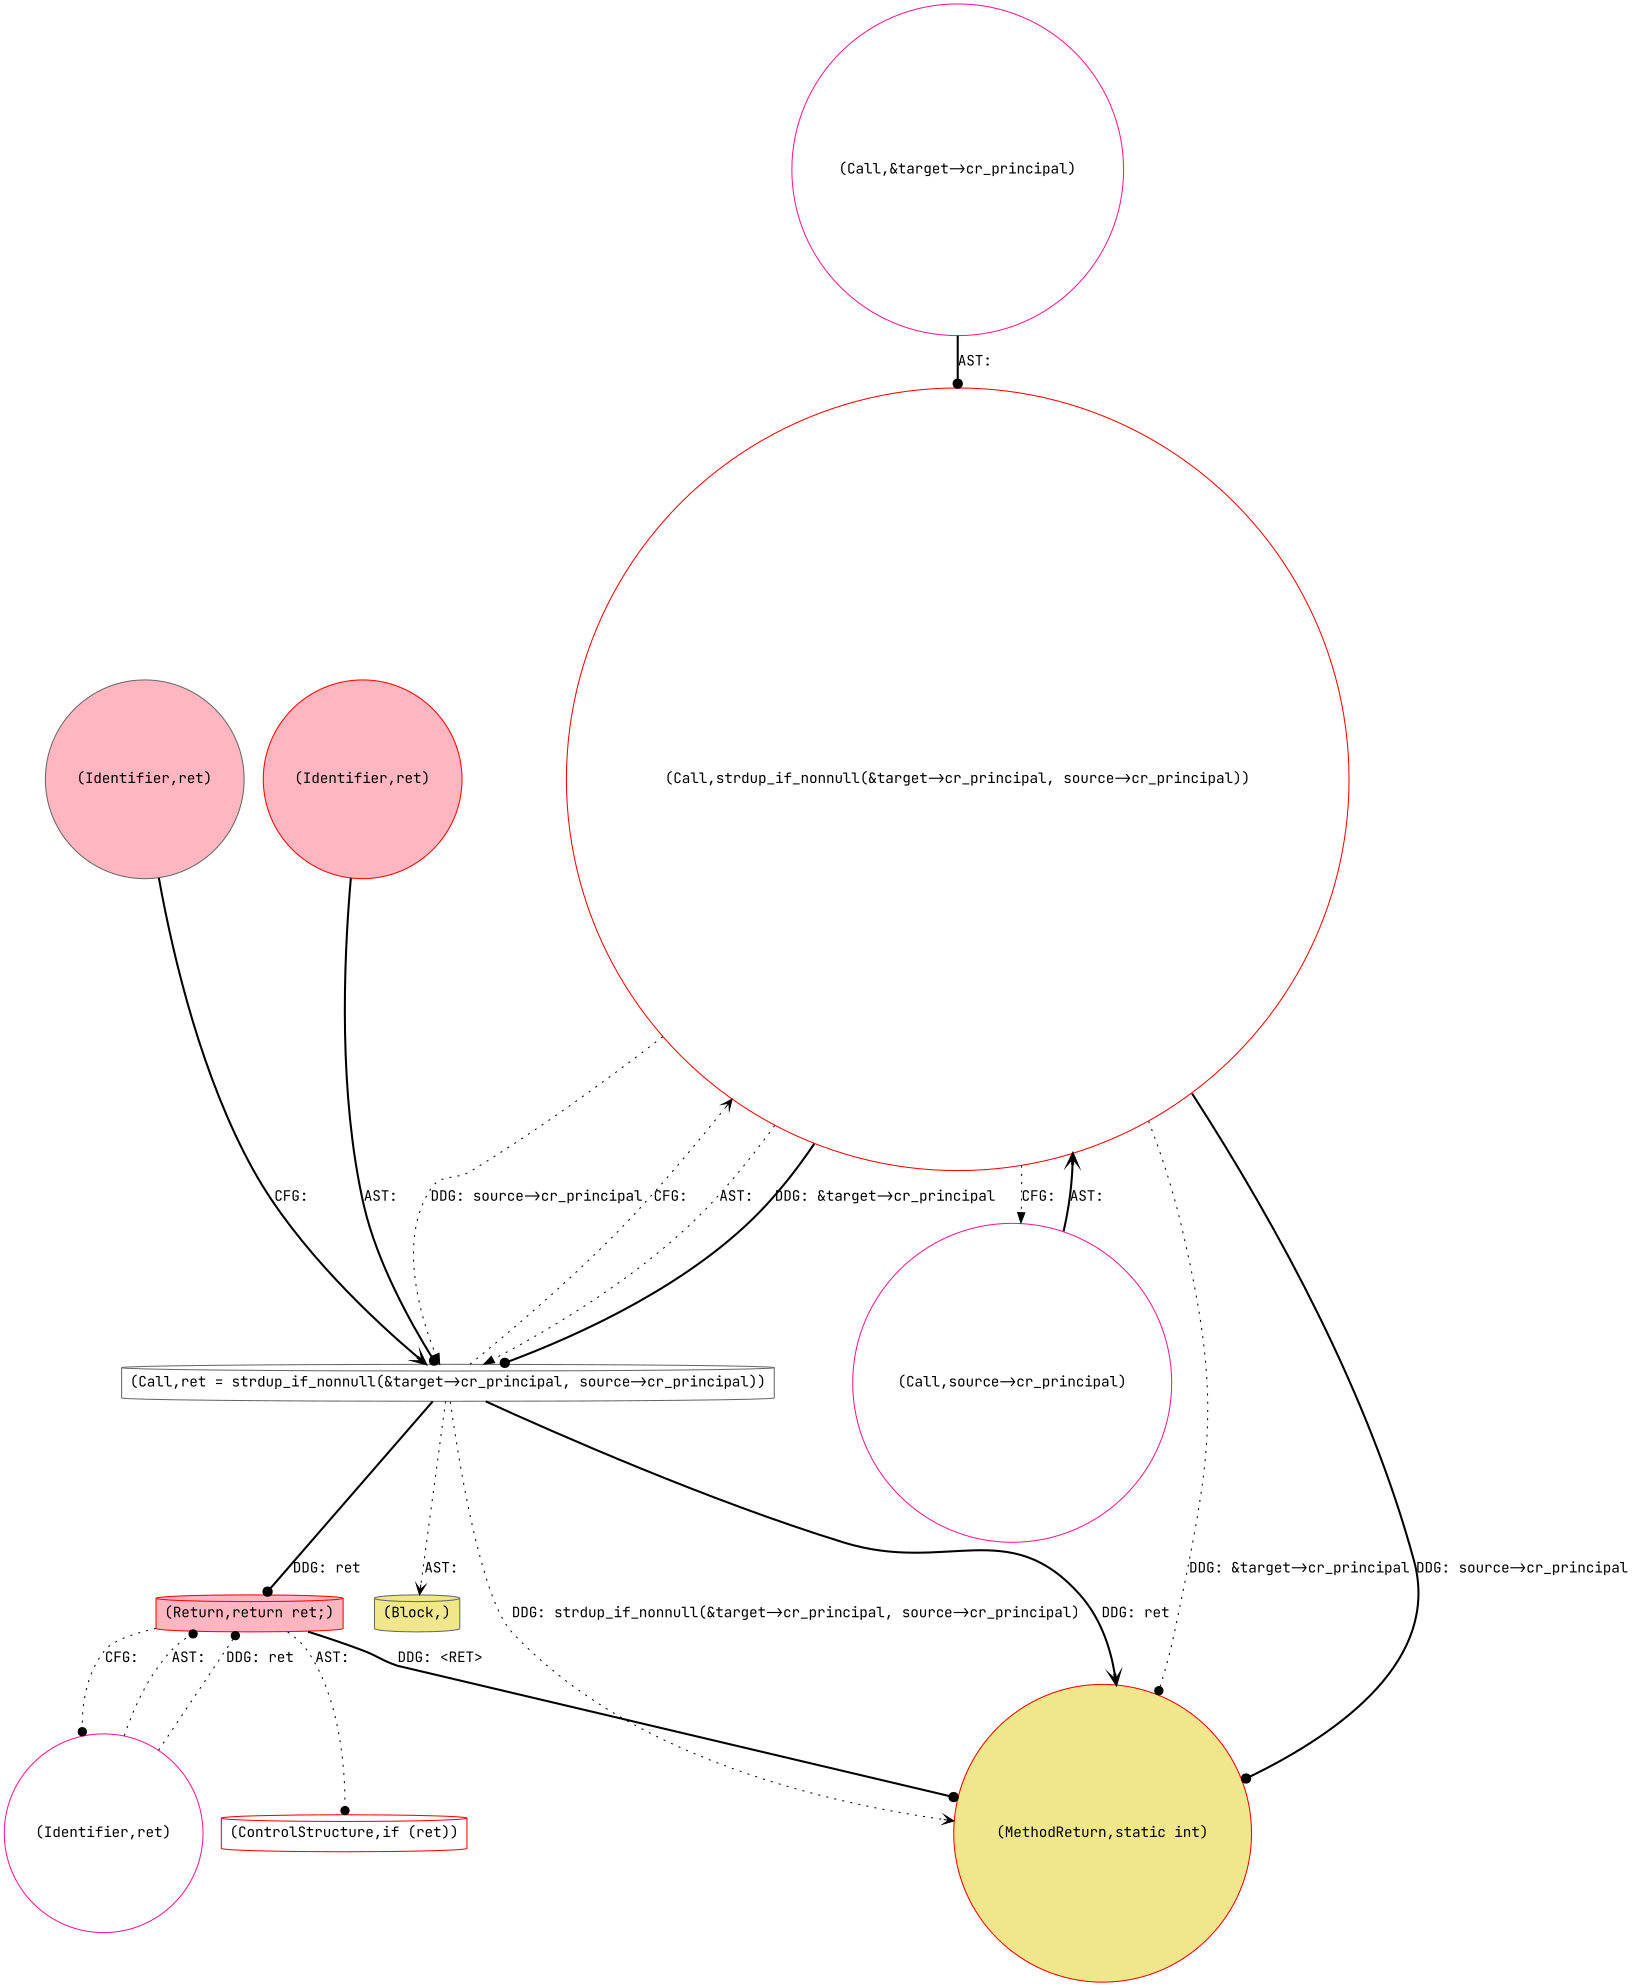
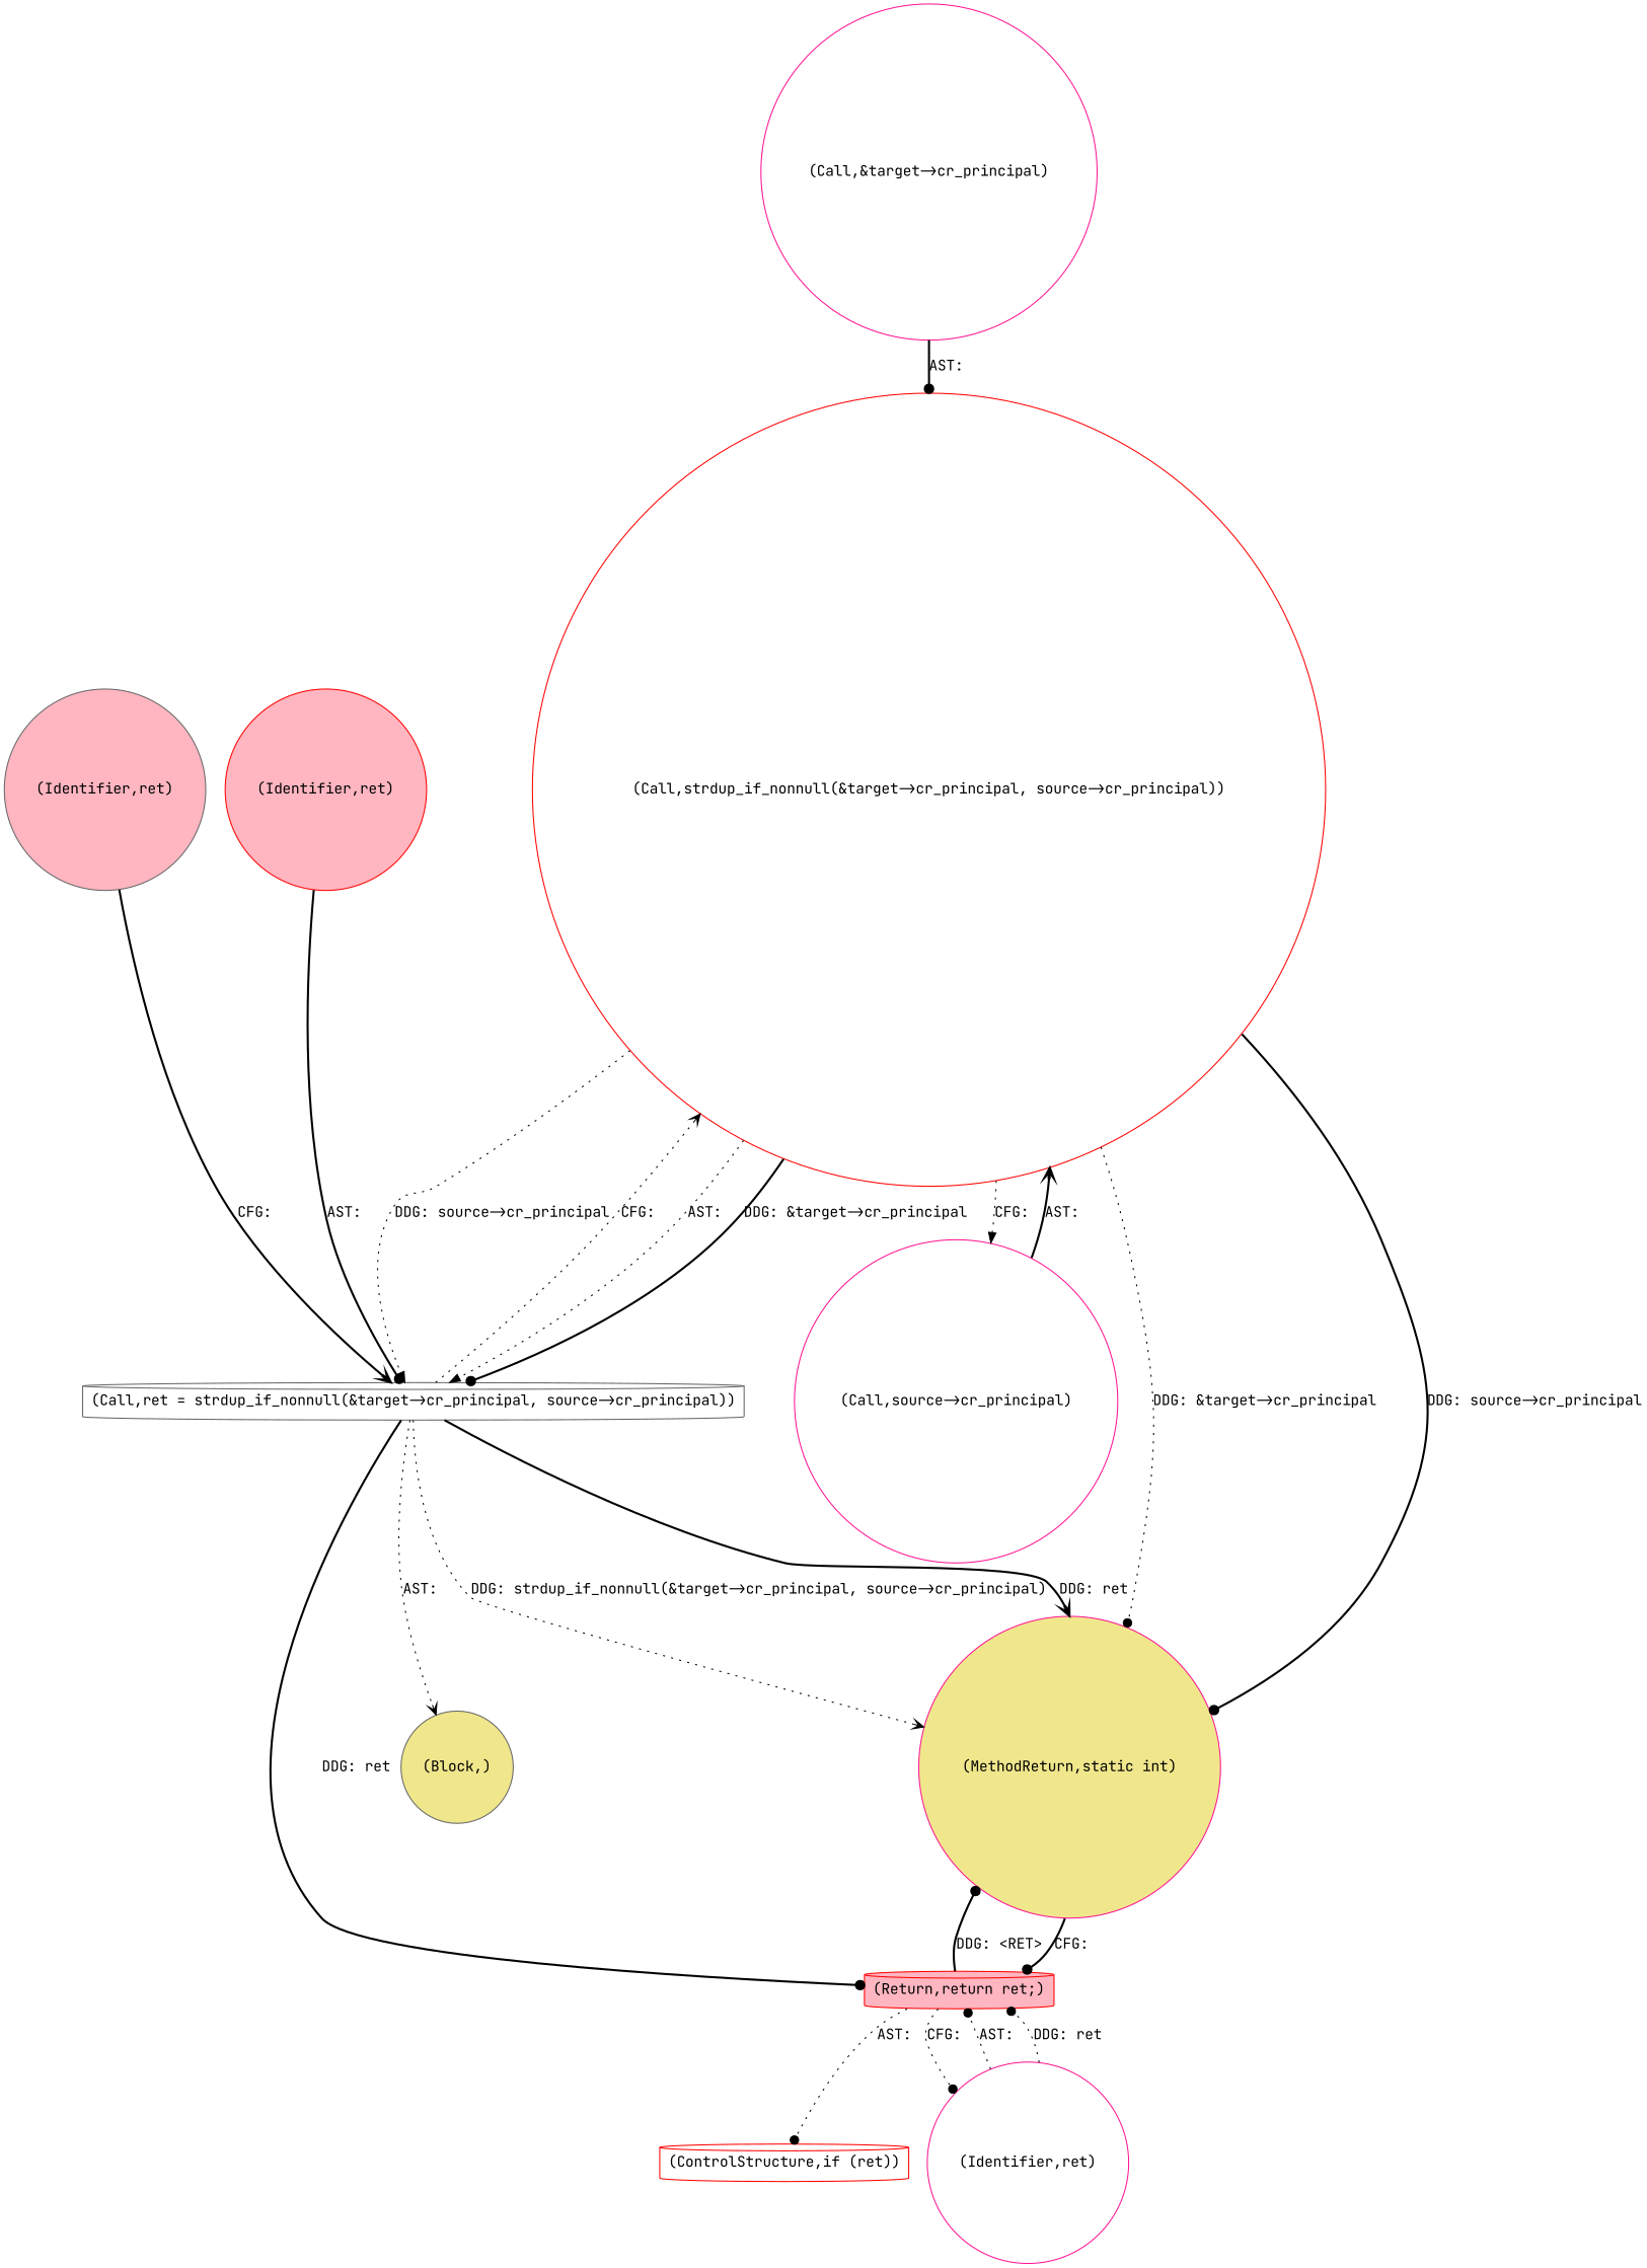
  digraph {
    fontname="JetBrains Mono"
    node [color=red fillcolor=white fontname="JetBrains Mono" shape=circle style=filled]
    edge [arrowhead=dot fontname="JetBrains Mono" style=dotted]
    n1 [label="(Call,strdup_if_nonnull(&target->cr_principal, source->cr_principal))"]
    n2 [color=gray40 label="(Call,ret = strdup_if_nonnull(&target->cr_principal, source->cr_principal))" shape=cylinder]
    n3 [color=deeppink label="(Call,source->cr_principal)"]
-   n4 [fillcolor=khaki label="(MethodReturn,static int)"]
+   n4 [color=deeppink fillcolor=khaki label="(MethodReturn,static int)"]
    n5 [fillcolor=lightpink label="(Return,return ret;)" shape=cylinder]
-   n6 [color=gray40 fillcolor=khaki label="(Block,)" shape=cylinder]
+   n6 [color=gray40 fillcolor=khaki label="(Block,)"]
    n7 [label="(ControlStructure,if (ret))" shape=cylinder]
    n8 [color=deeppink label="(Identifier,ret)"]
    n9 [color=deeppink label="(Call,&target->cr_principal)"]
    n10 [color=gray40 fillcolor=lightpink label="(Identifier,ret)"]
    n11 [fillcolor=lightpink label="(Identifier,ret)"]
    n1 -> n2 [arrowhead=normal label="AST: "]
    n1 -> n2 [label="DDG: &target->cr_principal" style=bold]
    n1 -> n2 [arrowhead=normal label="DDG: source->cr_principal"]
    n1 -> n3 [arrowhead=normal label="CFG: "]
    n1 -> n4 [label="DDG: &target->cr_principal"]
    n1 -> n4 [label="DDG: source->cr_principal" style=bold]
    n2 -> n1 [arrowhead=vee label="CFG: "]
    n2 -> n4 [arrowhead=vee label="DDG: strdup_if_nonnull(&target->cr_principal, source->cr_principal)"]
    n2 -> n4 [arrowhead=vee label="DDG: ret" style=bold]
    n2 -> n5 [label="DDG: ret" style=bold]
    n2 -> n6 [arrowhead=vee label="AST: "]
    n3 -> n1 [arrowhead=vee label="AST: " style=bold]
+   n4 -> n5 [label="CFG: " style=bold]
    n5 -> n4 [label="DDG: <RET>" style=bold]
    n5 -> n7 [label="AST: "]
    n5 -> n8 [label="CFG: "]
    n8 -> n5 [label="AST: "]
    n8 -> n5 [label="DDG: ret"]
    n9 -> n1 [label="AST: " style=bold]
    n10 -> n2 [arrowhead=vee label="CFG: " style=bold]
    n11 -> n2 [label="AST: " style=bold]
  }
